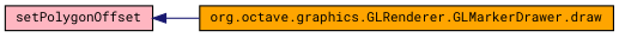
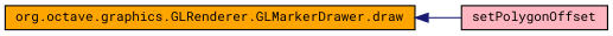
  digraph {
    rankdir=LR
    fontname="Roboto Mono"
    node [color=black fontname="Roboto Mono" fontsize=10 shape=record style=filled]
    n1 [fillcolor=lightpink fontcolor=black height=0.2 label=setPolygonOffset width=0.4]
    n2 [fillcolor=orange height=0.2 label="org.octave.graphics.GLRenderer.GLMarkerDrawer.draw" width=0.4]
-   n1 -> n2 [color=midnightblue dir=back fontname="Roboto Mono" fontsize=10 labelfontname=FreeSans labelfontsize=10 style=solid]
+   n2 -> n1 [color=midnightblue dir=back fontname="Roboto Mono" fontsize=10 labelfontname=FreeSans labelfontsize=10 style=solid]
  }
